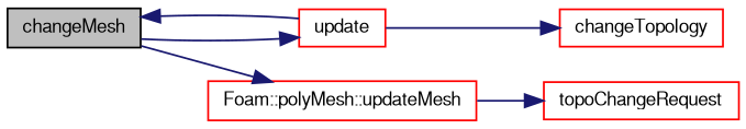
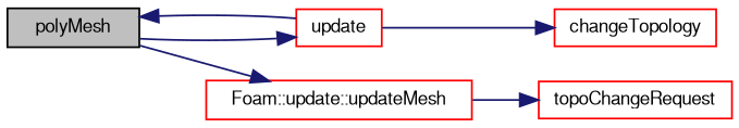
  digraph {
    rankdir=LR
    node [color=red fontname=FreeSans fontsize=10 shape=record]
    edge [color=midnightblue fontname=FreeSans fontsize=10 labelfontname=FreeSans labelfontsize=10 style=solid]
-   n1 [color=black fillcolor=grey75 fontcolor=black height=0.2 label=changeMesh style=filled width=0.4]
+   n1 [color=black fillcolor=grey75 fontcolor=black height=0.2 label=polyMesh style=filled width=0.4]
    n2 [height=0.2 label=update width=0.4]
-   n3 [height=0.2 label="Foam::polyMesh::updateMesh" width=0.4]
+   n3 [height=0.2 label="Foam::update::updateMesh" width=0.4]
    n4 [height=0.2 label=changeTopology width=0.4]
    n5 [height=0.2 label=topoChangeRequest width=0.4]
    n1 -> n2
    n1 -> n3
    n2 -> n1
    n2 -> n4
    n3 -> n5
  }
